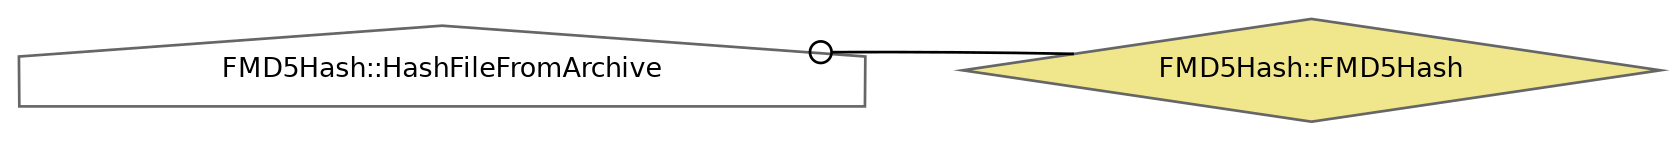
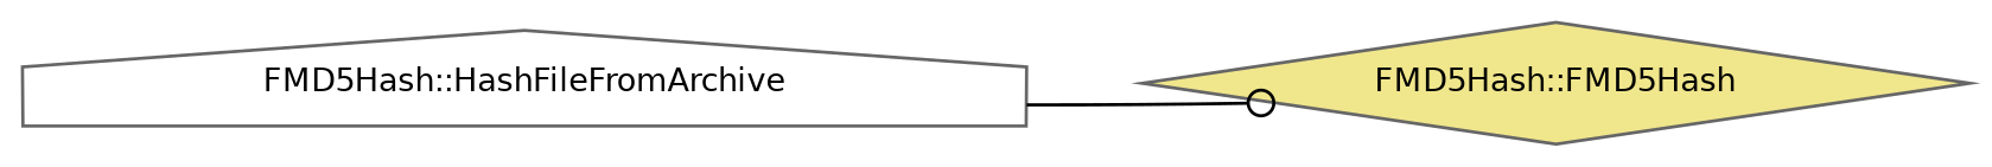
  digraph {
    rankdir=LR
    node [fontname=Helvetica fontsize=10 style=filled]
    n1 [color=gray40 fillcolor=white fontcolor=black height=0.2 label="FMD5Hash::HashFileFromArchive" shape=house width=0.4]
    n2 [color=grey40 fillcolor=khaki height=0.2 label="FMD5Hash::FMD5Hash" shape=diamond width=0.4]
-   n2 -> n1 [color=black fontname=Helvetica fontsize=10 labelfontname=Helvetica labelfontsize=10 style=solid arrowhead=odot]
+   n1 -> n2 [color=black fontname=Helvetica fontsize=10 labelfontname=Helvetica labelfontsize=10 style=solid arrowhead=odot]
  }
